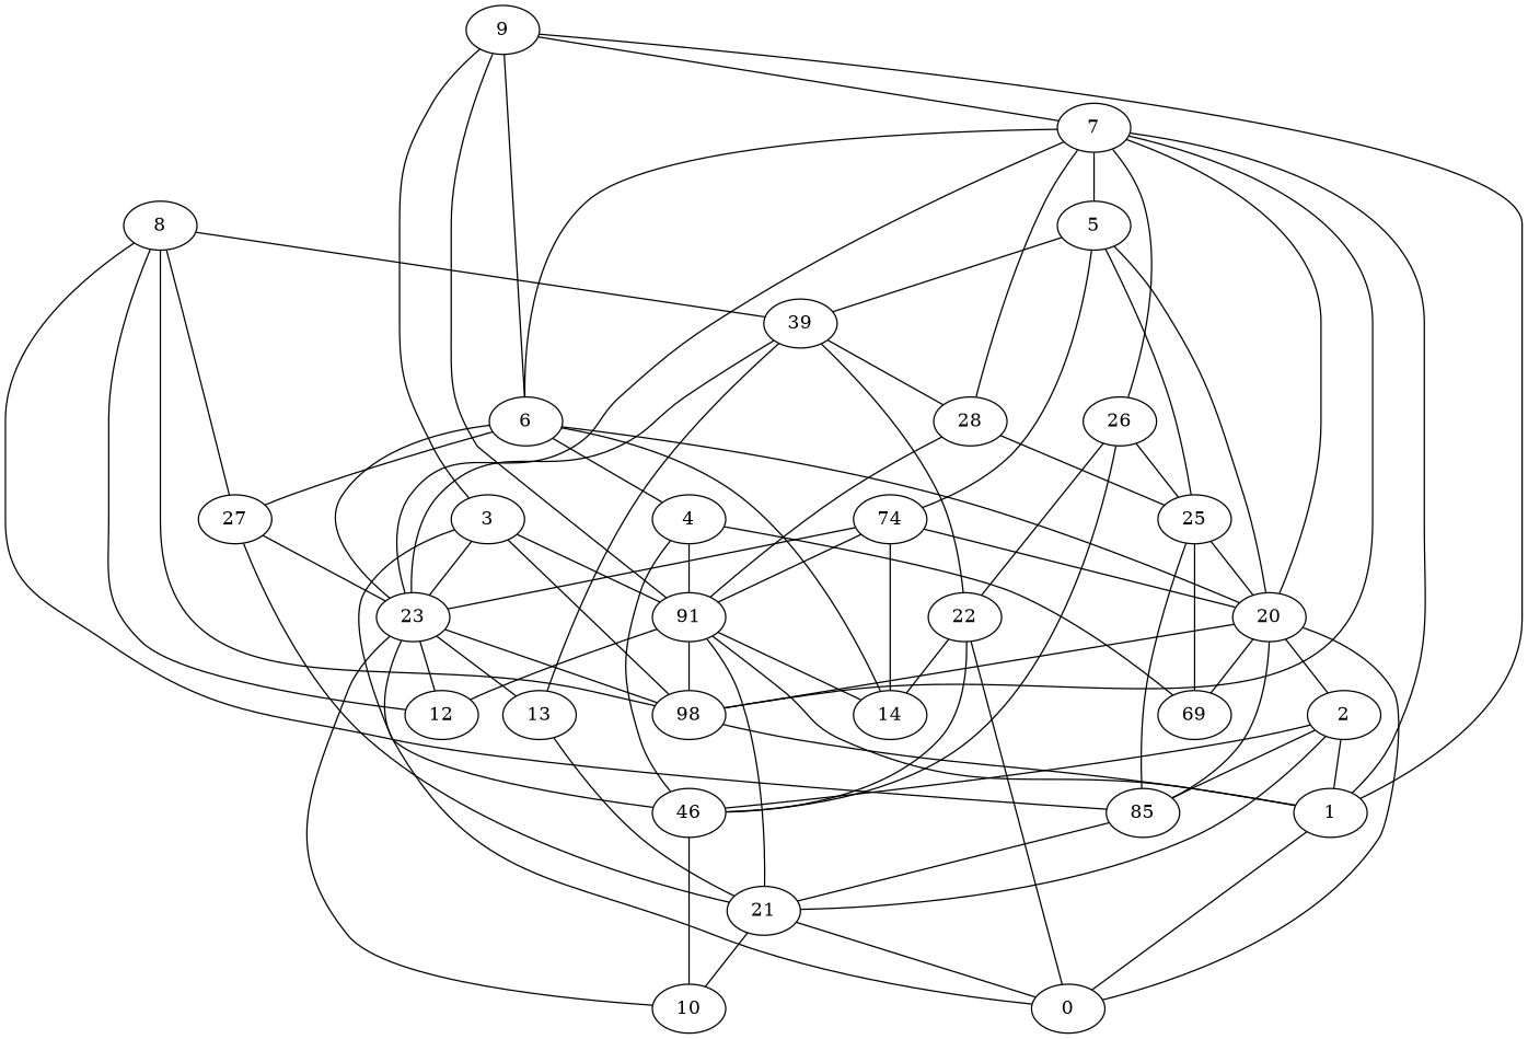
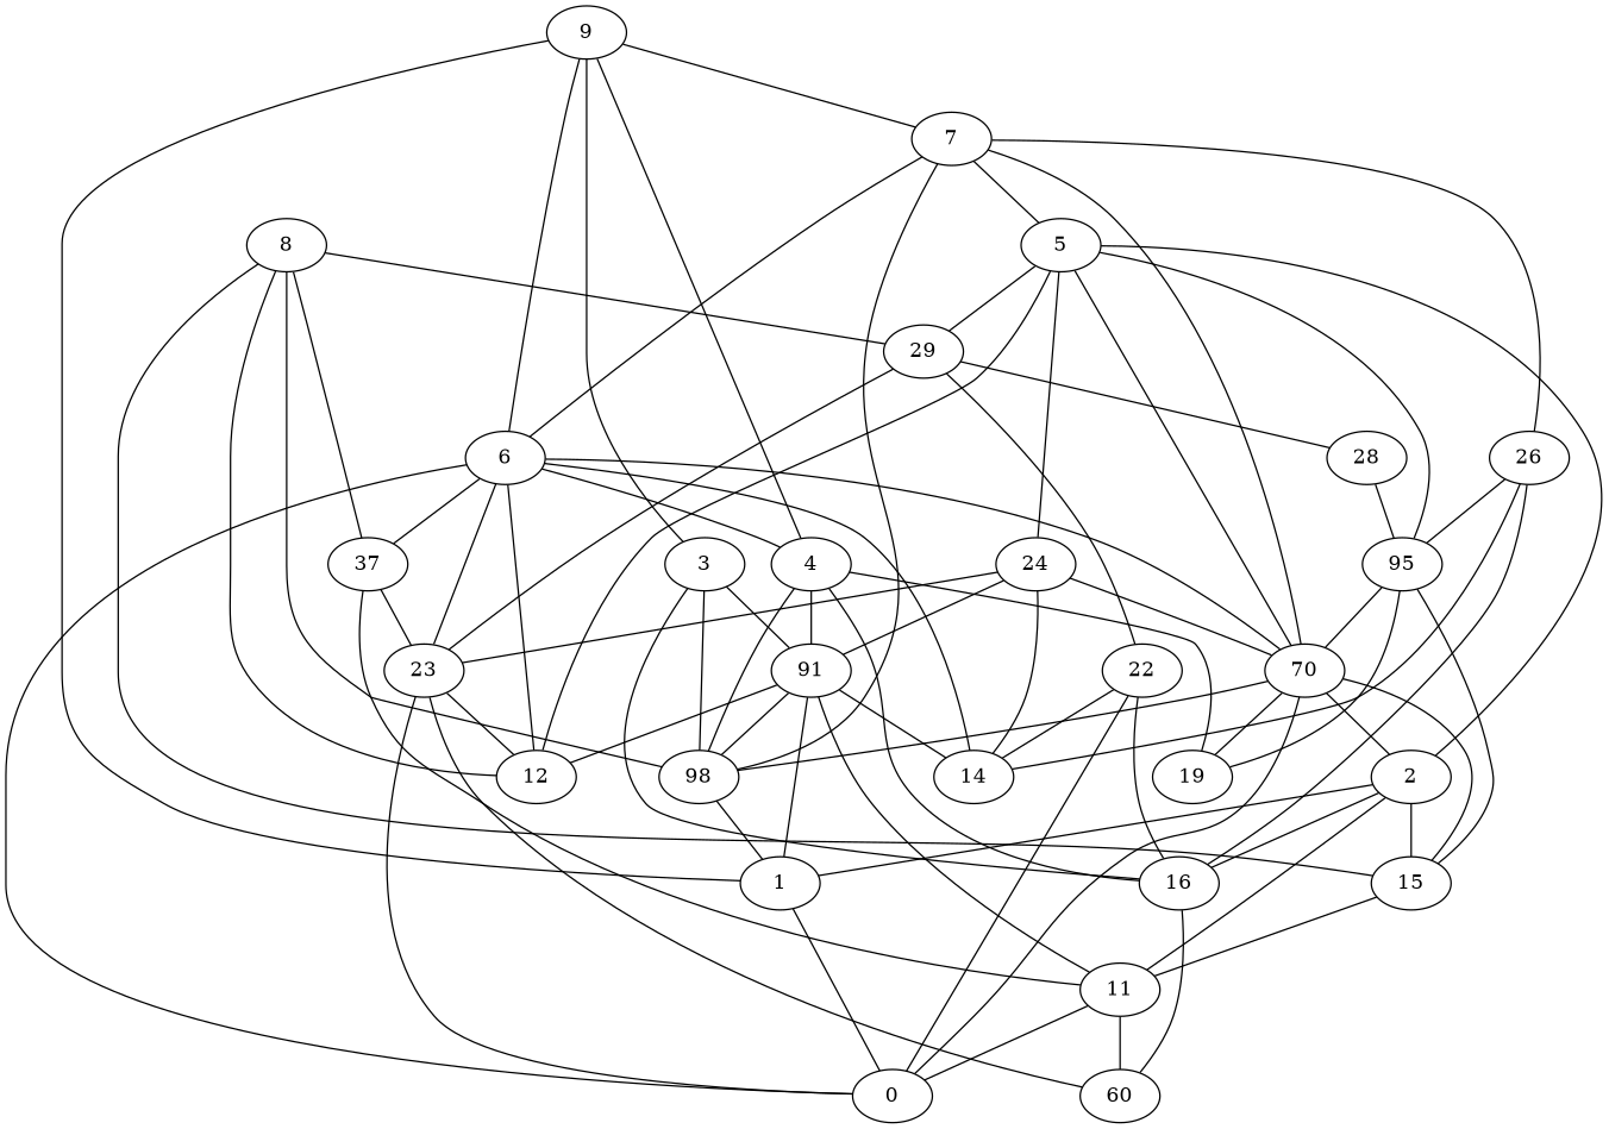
  digraph {
    edge [color=black dir=none]
-   24 [label=74]
+   24
    14
    n3 [label=91]
    23
-   20
+   20 [label=70]
    9
-   19 [label=69]
+   19
    3
    6
    7
    1
    n12 [label=98]
    12
-   11 [label=21]
+   11
    28
-   25
-   16 [label=46]
-   10
+   25 [label=95]
+   16
+   10 [label=60]
    8
-   15 [label=85]
-   29 [label=39]
-   13
+   15
+   29
    0
    2
-   27
+   27 [label=37]
    4
    22
    26
    5
    subgraph sub_1 {
      24
      14
      n3
      23
      20
      9
      19
      3
      6
      7
      1
      n12
      12
      11
      28
      25
      16
      10
      8
      15
      29
-     13
      0
      2
      27
      4
      22
      26
      5
    }
    24 -> 14
    24 -> n3
    24 -> 23
    24 -> 20
    n3 -> 14
    n3 -> 1
    n3 -> n12
    n3 -> 12
    n3 -> 11
    23 -> 12
    23 -> 10
-   23 -> 13
    23 -> 0
    20 -> 19
    20 -> n12
    20 -> 15
    20 -> 0
    20 -> 2
-   9 -> n3
+   9 -> 4
    9 -> 3
    9 -> 6
    9 -> 7
    9 -> 1
    3 -> n3
-   3 -> 23
    3 -> n12
    3 -> 16
    6 -> 14
    6 -> 23
    6 -> 20
+   6 -> 12
+   6 -> 0
    6 -> 27
    6 -> 4
-   7 -> 23
    7 -> 20
    7 -> 6
-   7 -> 1
    7 -> n12
-   7 -> 28
    7 -> 26
    7 -> 5
    1 -> 0
    n12 -> 1
    11 -> 10
    11 -> 0
-   28 -> n3
    28 -> 25
    25 -> 20
    25 -> 19
    25 -> 15
    16 -> 10
    8 -> n12
    8 -> 12
    8 -> 15
    8 -> 29
    8 -> 27
    15 -> 11
    29 -> 23
    29 -> 28
-   29 -> 13
    29 -> 22
-   13 -> 11
    2 -> 1
    2 -> 11
    2 -> 16
    2 -> 15
    27 -> 23
    27 -> 11
    4 -> n3
    4 -> 19
-   23 -> n12
+   4 -> n12
    4 -> 16
    22 -> 14
    22 -> 16
    22 -> 0
    26 -> 25
    26 -> 16
-   26 -> 22
+   26 -> 14
    5 -> 24
    5 -> 20
+   5 -> 12
    5 -> 25
    5 -> 29
+   5 -> 2
  }
